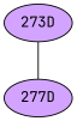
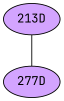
  graph {
    fontname="JetBrains Mono"
    node [fillcolor="#D3A4FF" style=radial fontname="JetBrains Mono"]
-   "273D"
+   "273D" [label="213D"]
    "277D"
    "273D" -- "277D" [penwidth=1 fontname="JetBrains Mono"]
  }
